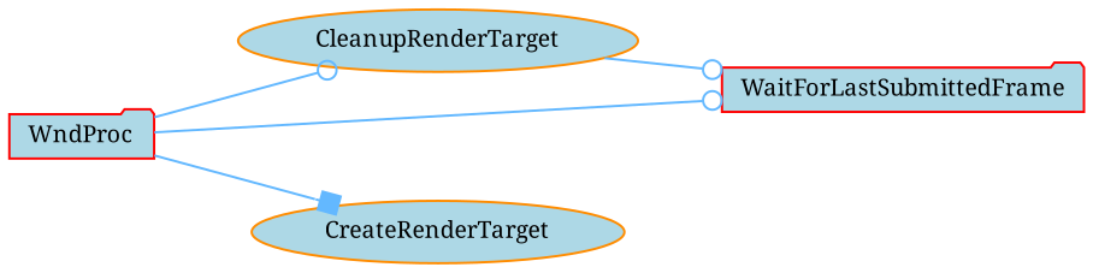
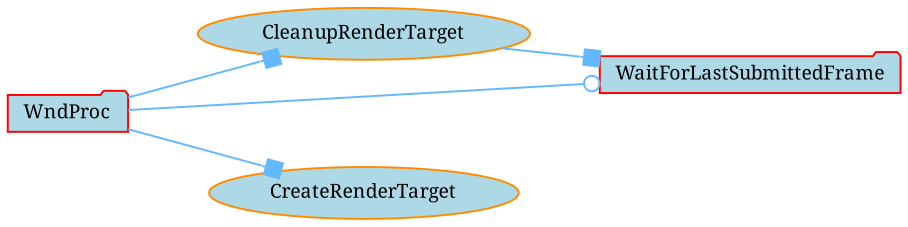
  digraph {
    fontname="Noto Serif"
    rankdir=LR
    node [color=red fillcolor=lightblue fontname="Noto Serif" fontsize=10 shape=folder style=filled]
    edge [arrowhead=odot color=steelblue1 fontname="Noto Serif" fontsize=10 labelfontname=Helvetica labelfontsize=10 style=solid]
    n1 [fontcolor=black height=0.2 label=WndProc width=0.4]
    n2 [color=darkorange height=0.2 label=CleanupRenderTarget shape=ellipse width=0.4]
    n3 [height=0.2 label=WaitForLastSubmittedFrame width=0.4]
    n4 [color=darkorange height=0.2 label=CreateRenderTarget shape=ellipse width=0.4]
-   n1 -> n2
+   n1 -> n2 [arrowhead=box]
    n1 -> n3
    n1 -> n4 [arrowhead=box]
-   n2 -> n3
+   n2 -> n3 [arrowhead=box]
  }
